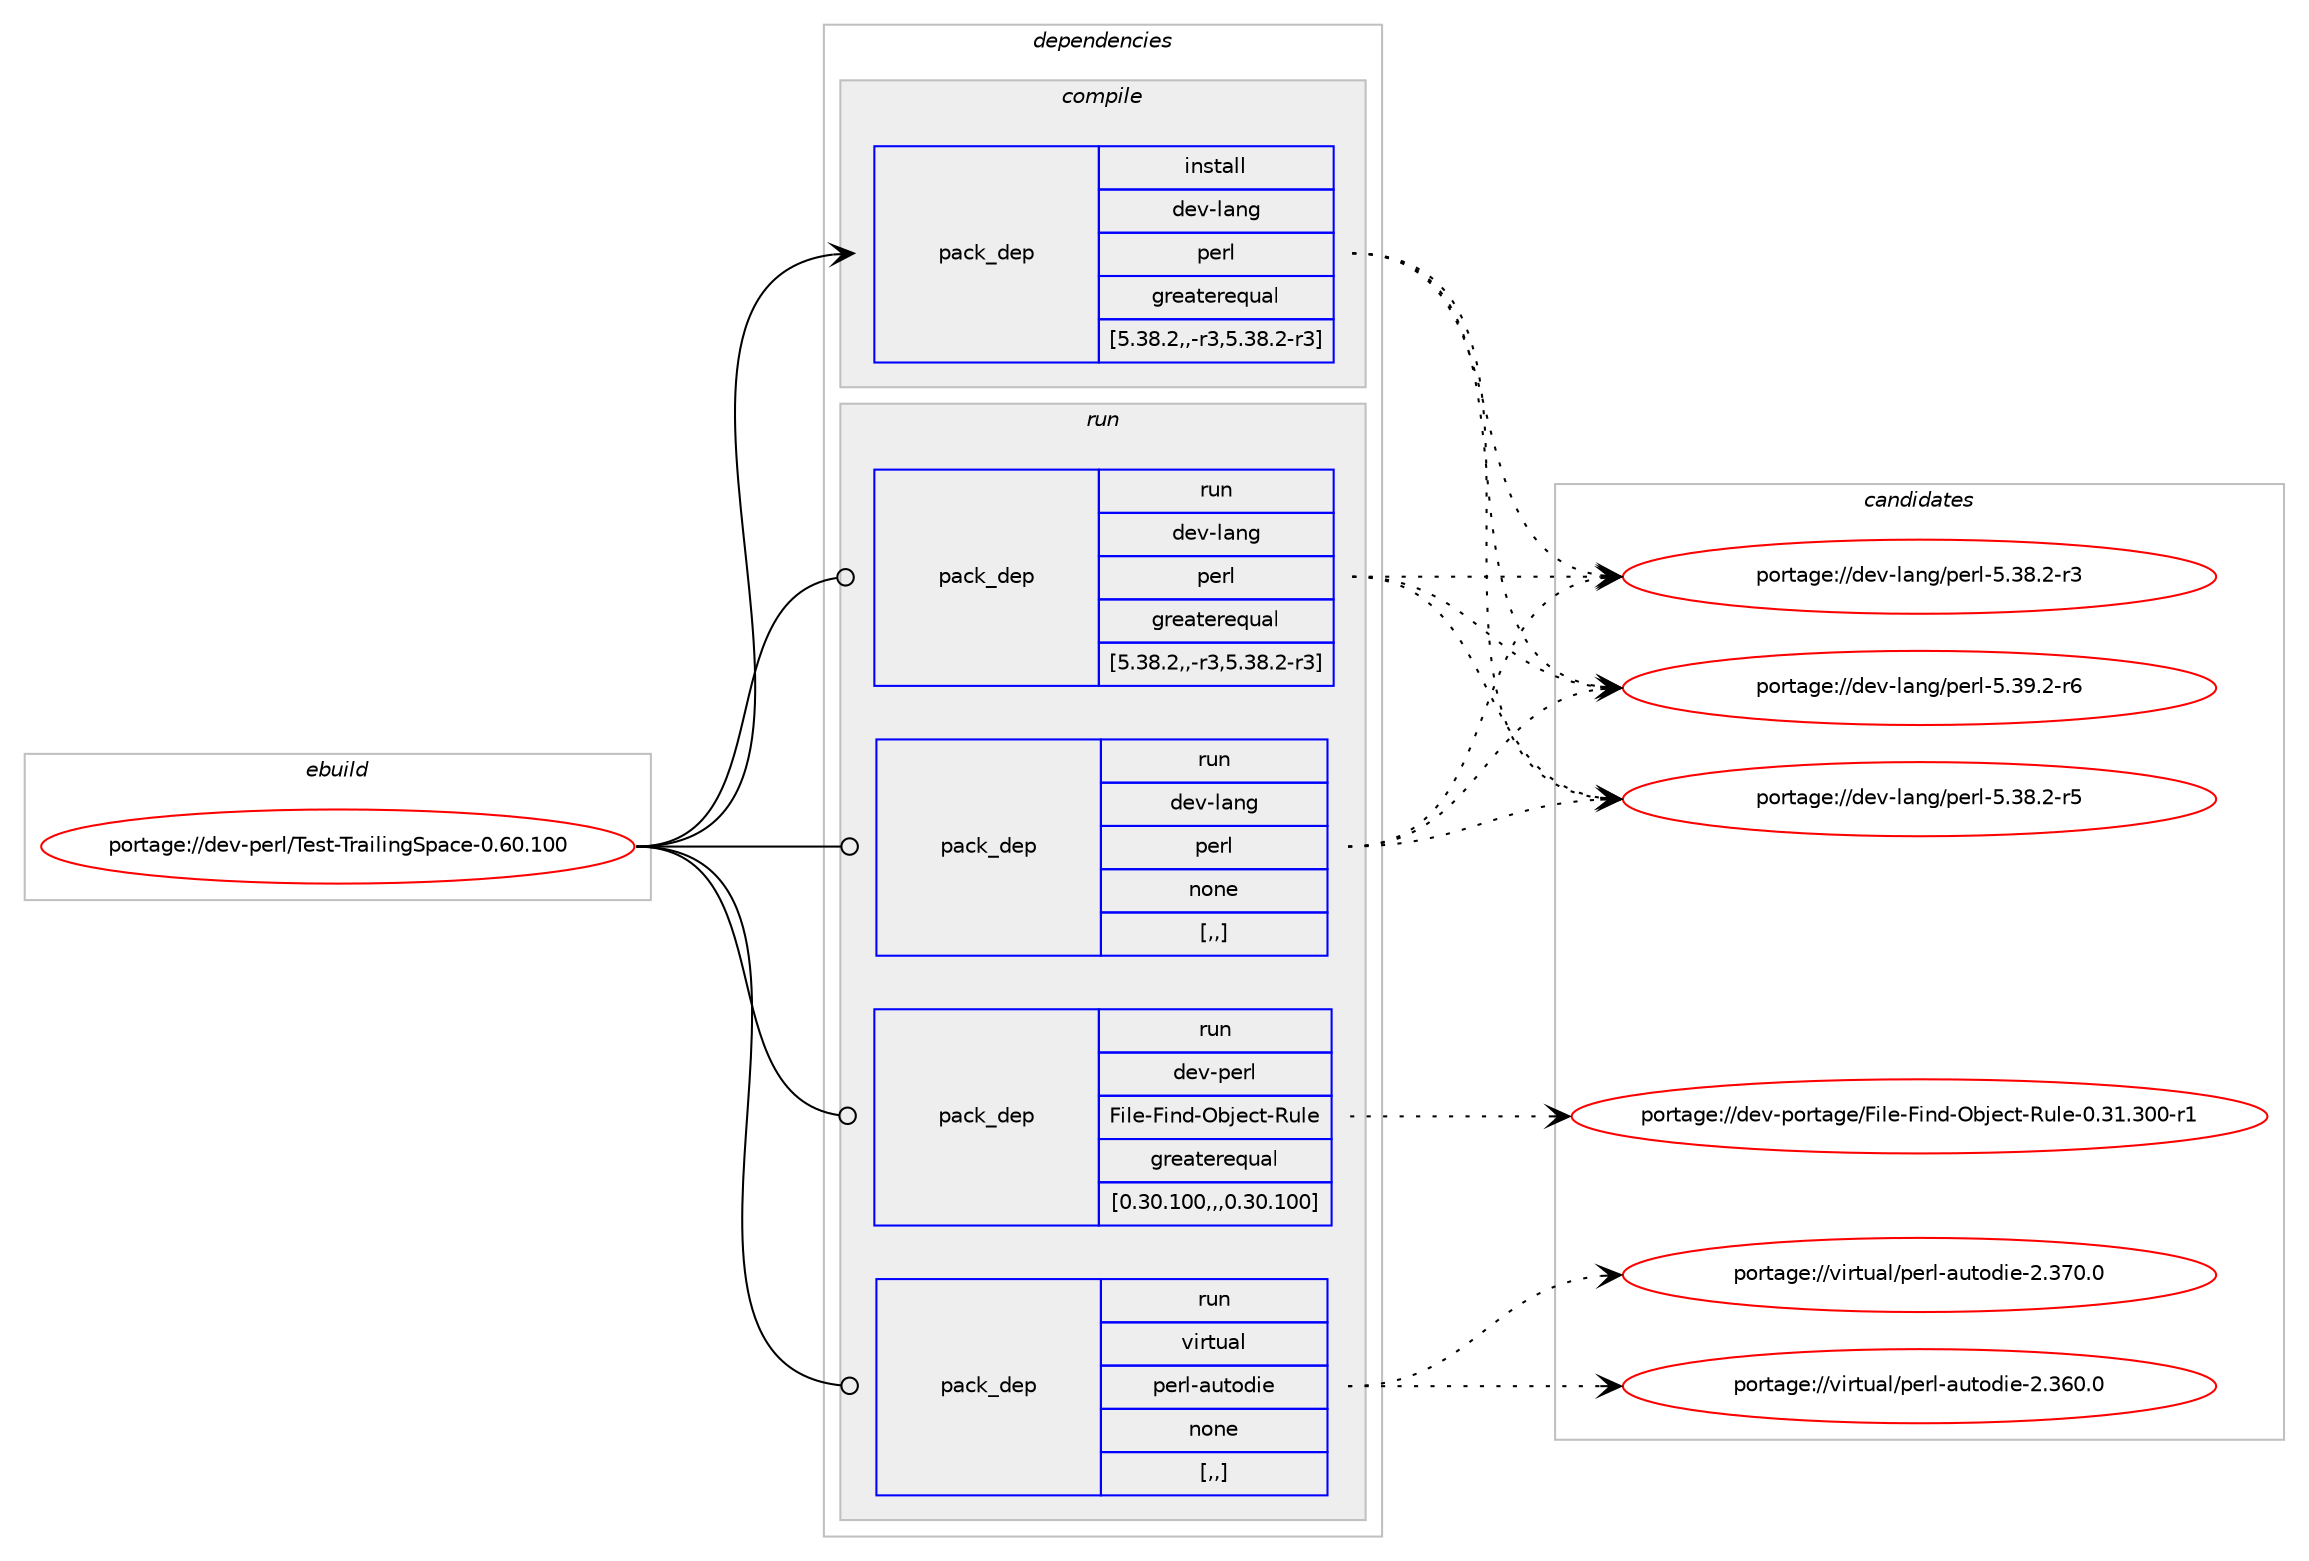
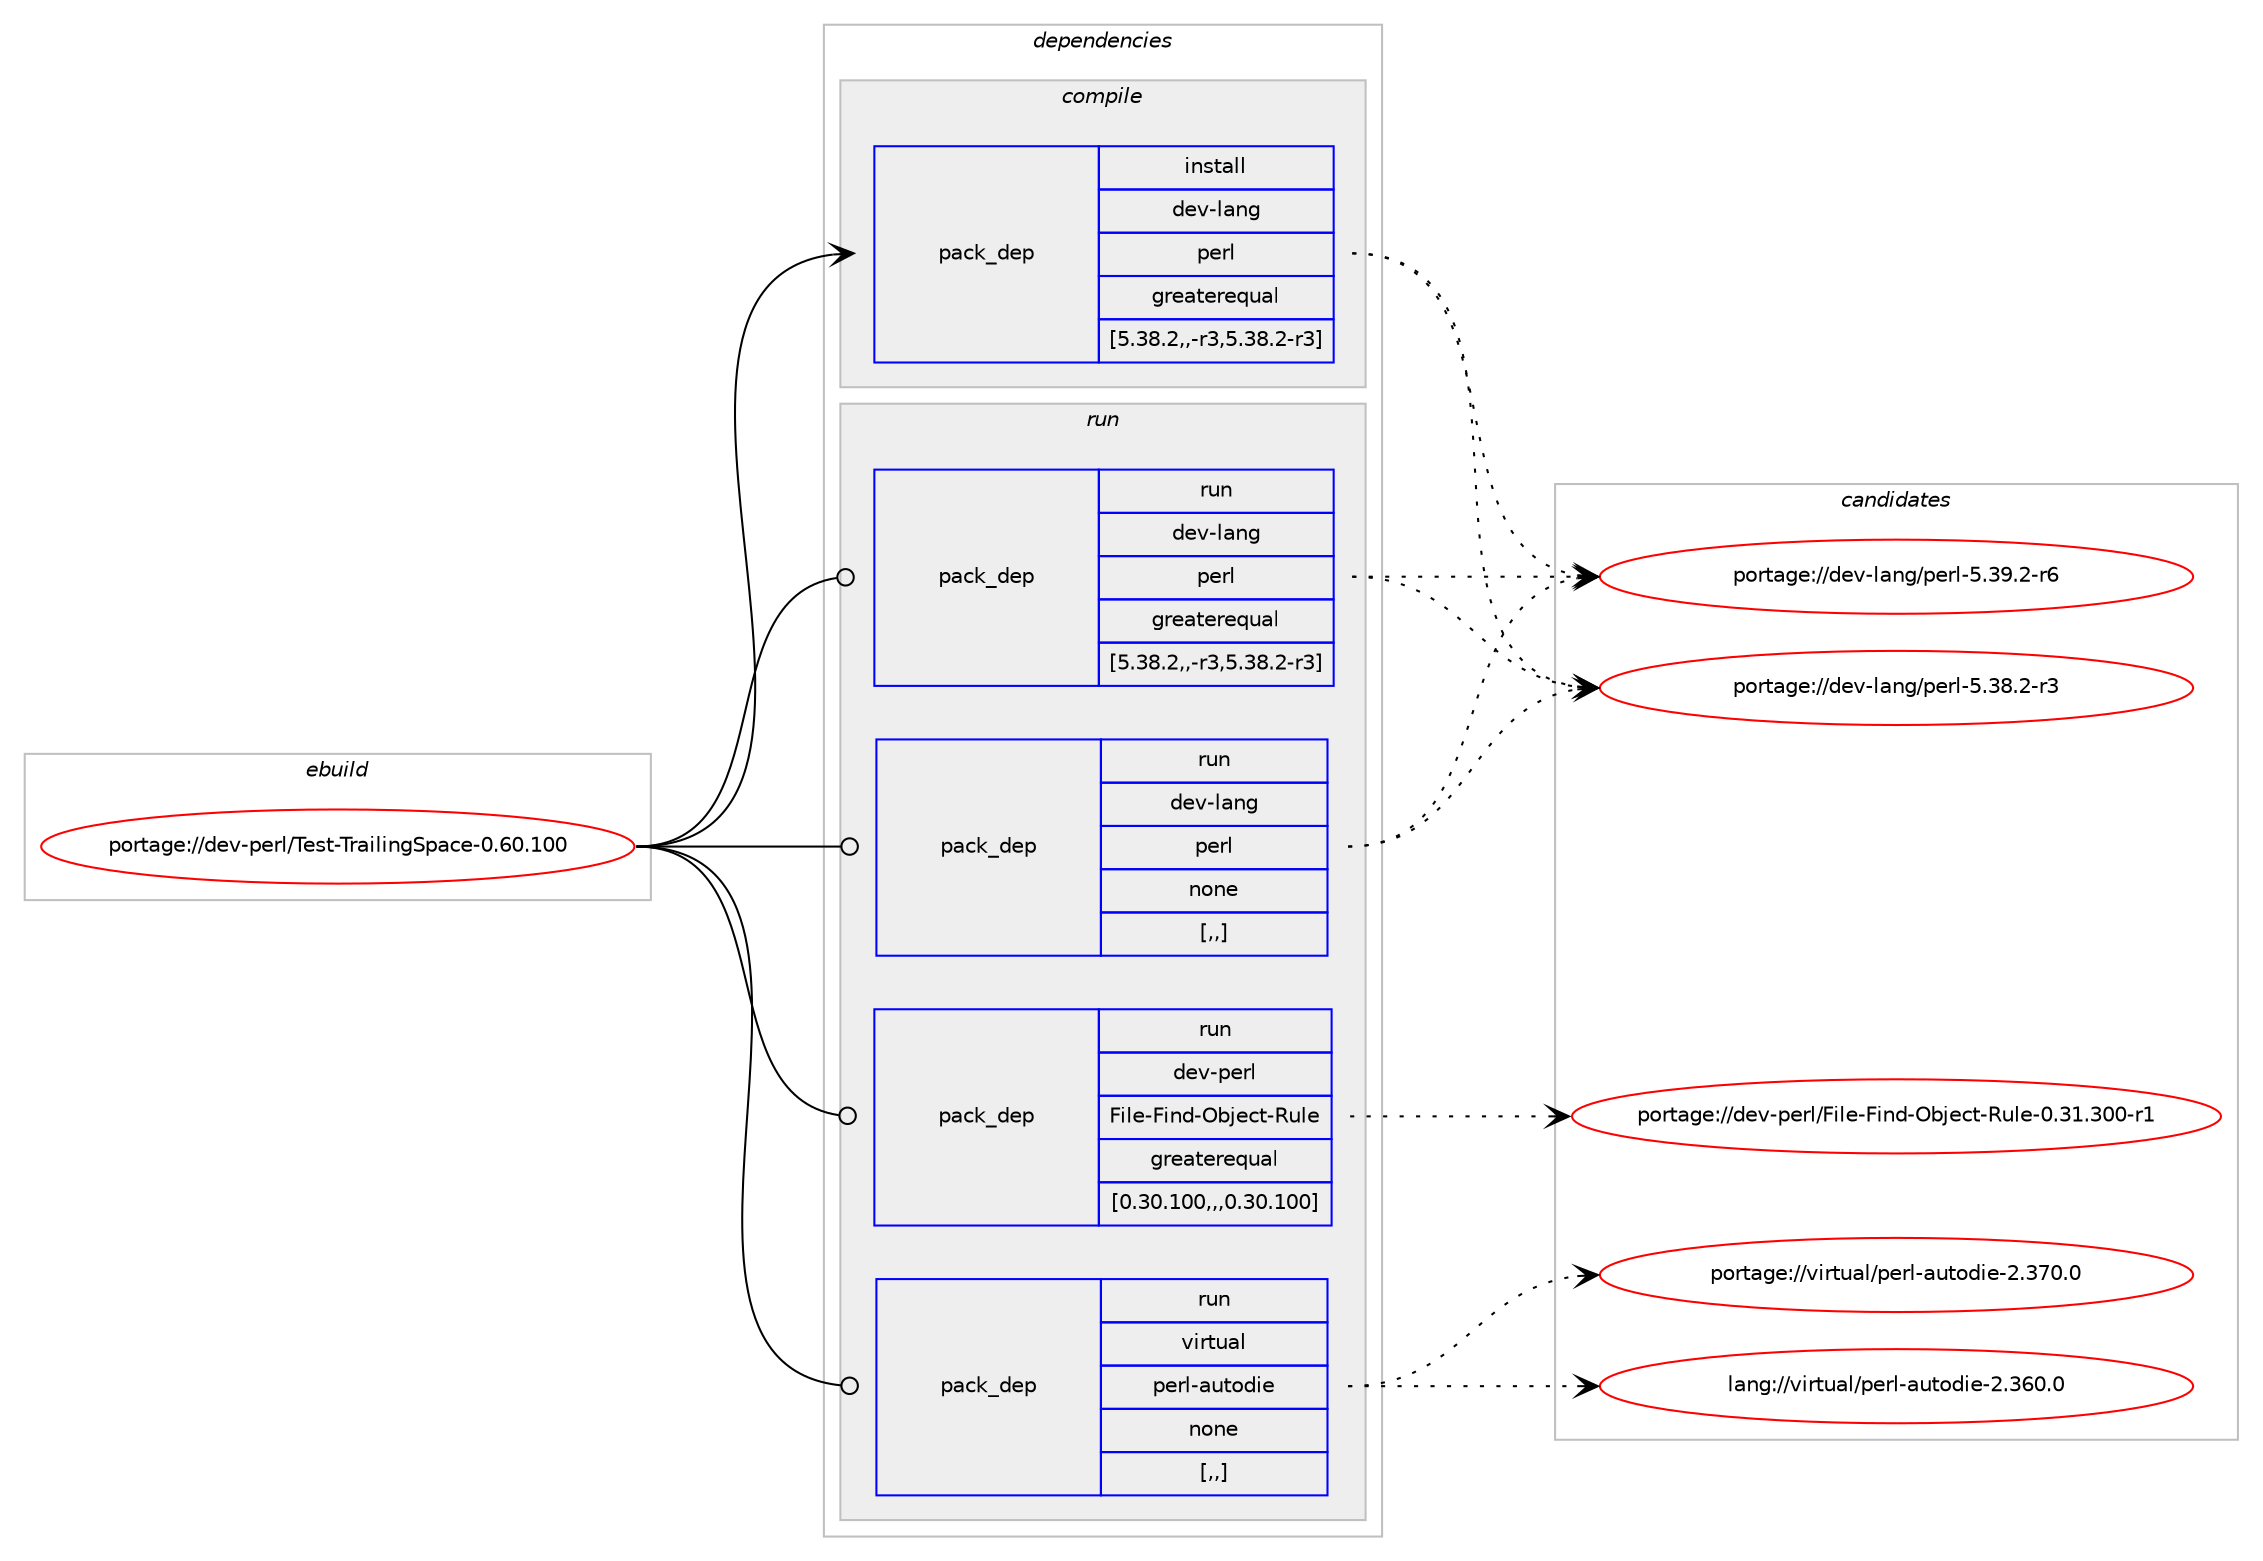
  digraph {
    compound=true
    concentrate=true
    fontname=Helvetica
    fontsize=10
    newrank=true
    rankdir=LR
    ranksep=1.5
    node [color=red fontname=Helvetica fontsize=10]
    edge [arrowhead=vee headport=w style=dotted tailport=e weight=100]
    n1 [label="portage://dev-perl/Test-TrailingSpace-0.60.100" width=4]
    n2 [color=blue label=<<TABLE BORDER="0" CELLBORDER="1" CELLSPACING="0" CELLPADDING="4" WIDTH="220"><TR><TD ROWSPAN="6" CELLPADDING="30">pack_dep</TD></TR><TR><TD WIDTH="110">install</TD></TR><TR><TD>dev-lang</TD></TR><TR><TD>perl</TD></TR><TR><TD>greaterequal</TD></TR><TR><TD>[5.38.2,,-r3,5.38.2-r3]</TD></TR></TABLE>> shape=none]
    n3 [color=blue label=<<TABLE BORDER="0" CELLBORDER="1" CELLSPACING="0" CELLPADDING="4" WIDTH="220"><TR><TD ROWSPAN="6" CELLPADDING="30">pack_dep</TD></TR><TR><TD WIDTH="110">run</TD></TR><TR><TD>dev-lang</TD></TR><TR><TD>perl</TD></TR><TR><TD>greaterequal</TD></TR><TR><TD>[5.38.2,,-r3,5.38.2-r3]</TD></TR></TABLE>> shape=none]
    n4 [color=blue label=<<TABLE BORDER="0" CELLBORDER="1" CELLSPACING="0" CELLPADDING="4" WIDTH="220"><TR><TD ROWSPAN="6" CELLPADDING="30">pack_dep</TD></TR><TR><TD WIDTH="110">run</TD></TR><TR><TD>dev-lang</TD></TR><TR><TD>perl</TD></TR><TR><TD>none</TD></TR><TR><TD>[,,]</TD></TR></TABLE>> shape=none]
    n5 [color=blue label=<<TABLE BORDER="0" CELLBORDER="1" CELLSPACING="0" CELLPADDING="4" WIDTH="220"><TR><TD ROWSPAN="6" CELLPADDING="30">pack_dep</TD></TR><TR><TD WIDTH="110">run</TD></TR><TR><TD>dev-perl</TD></TR><TR><TD>File-Find-Object-Rule</TD></TR><TR><TD>greaterequal</TD></TR><TR><TD>[0.30.100,,,0.30.100]</TD></TR></TABLE>> shape=none]
    n6 [color=blue label=<<TABLE BORDER="0" CELLBORDER="1" CELLSPACING="0" CELLPADDING="4" WIDTH="220"><TR><TD ROWSPAN="6" CELLPADDING="30">pack_dep</TD></TR><TR><TD WIDTH="110">run</TD></TR><TR><TD>virtual</TD></TR><TR><TD>perl-autodie</TD></TR><TR><TD>none</TD></TR><TR><TD>[,,]</TD></TR></TABLE>> shape=none]
    n7 [label="portage://dev-lang/perl-5.39.2-r6" width=4]
-   n8 [label="portage://dev-lang/perl-5.38.2-r5" width=4]
    n9 [label="portage://dev-lang/perl-5.38.2-r3" width=4]
-   n10 [label="portage://dev-portage/File-Find-Object-Rule-0.31.300-r1" width=4]
+   n10 [label="portage://dev-perl/File-Find-Object-Rule-0.31.300-r1" width=4]
    n11 [label="portage://virtual/perl-autodie-2.370.0" width=4]
-   n12 [label="portage://virtual/perl-autodie-2.360.0" width=4]
+   n12 [label="lang://virtual/perl-autodie-2.360.0" width=4]
    subgraph cluster_1 {
      color=gray
      label=<<i>ebuild</i>>
      n1
    }
    subgraph cluster_2 {
      color=gray
      label=<<i>dependencies</i>>
      subgraph cluster_3 {
        color=gray
        fillcolor="#eeeeee"
        label=<<i>compile</i>>
        style=filled
        subgraph sub_4 {
          color=gray
          fillcolor="#eeeeee"
          label=<<i>compile</i>>
          style=filled
          n2
        }
      }
      subgraph cluster_5 {
        color=gray
        fillcolor="#eeeeee"
        label=<<i>compile and run</i>>
        style=filled
      }
      subgraph cluster_6 {
        color=gray
        fillcolor="#eeeeee"
        label=<<i>run</i>>
        style=filled
        subgraph sub_7 {
          color=gray
          fillcolor="#eeeeee"
          label=<<i>run</i>>
          style=filled
          n3
        }
        subgraph sub_8 {
          color=gray
          fillcolor="#eeeeee"
          label=<<i>run</i>>
          style=filled
          n4
        }
        subgraph sub_9 {
          color=gray
          fillcolor="#eeeeee"
          label=<<i>run</i>>
          style=filled
          n5
        }
        subgraph sub_10 {
          color=gray
          fillcolor="#eeeeee"
          label=<<i>run</i>>
          style=filled
          n6
        }
      }
    }
    subgraph cluster_11 {
      color=gray
      label=<<i>candidates</i>>
      rank=same
      subgraph sub_12 {
        color=black
        label=<<i>candidates</i>>
        nodesep=1
        rank=same
        n7
-       n8
        n9
      }
      subgraph sub_13 {
        color=black
        label=<<i>candidates</i>>
        nodesep=1
        rank=same
        n7
-       n8
        n9
      }
      subgraph sub_14 {
        color=black
        label=<<i>candidates</i>>
        nodesep=1
        rank=same
        n7
-       n8
        n9
      }
      subgraph sub_15 {
        color=black
        label=<<i>candidates</i>>
        nodesep=1
        rank=same
        n10
      }
      subgraph sub_16 {
        color=black
        label=<<i>candidates</i>>
        nodesep=1
        rank=same
        n11
        n12
      }
    }
    n1 -> n2 [style=solid weight=20]
    n1 -> n3 [arrowhead=odot style=solid weight=20]
    n1 -> n4 [arrowhead=odot style=solid weight=20]
    n1 -> n5 [arrowhead=odot style=solid weight=20]
    n1 -> n6 [arrowhead=odot style=solid weight=20]
    n2 -> n7
-   n2 -> n8
    n2 -> n9
    n3 -> n7
-   n3 -> n8
    n3 -> n9
    n4 -> n7
-   n4 -> n8
    n4 -> n9
    n5 -> n10
    n6 -> n11
    n6 -> n12
  }
